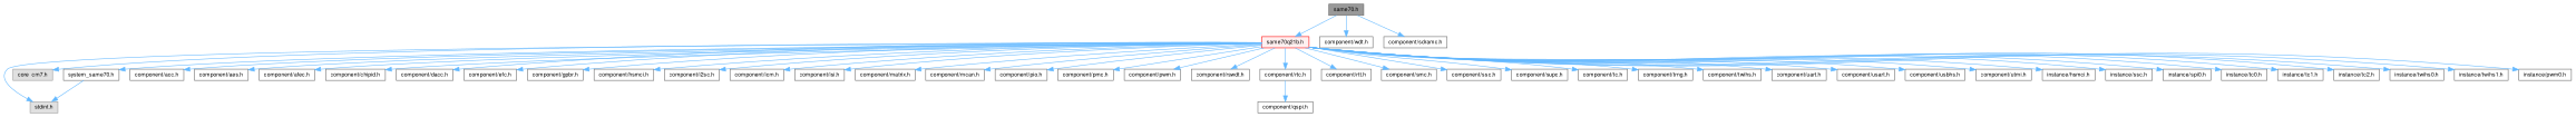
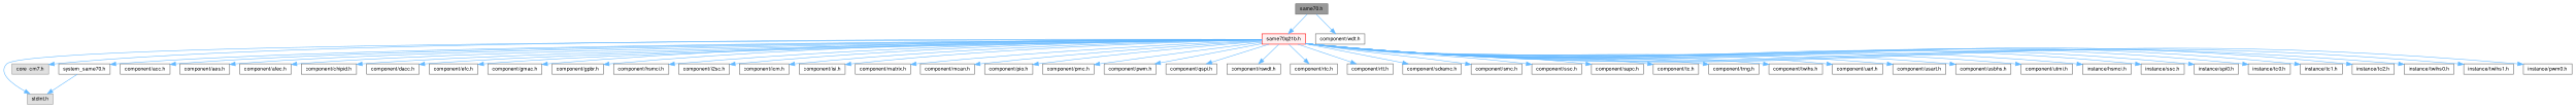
  digraph {
    node [color=grey40 fillcolor=white fontname=FreeSans fontsize=10 shape=box style=filled]
    edge [color=steelblue1 fontname=FreeSans fontsize=10 labelfontname=FreeSans labelfontsize=10 style=solid]
    n1 [color=gray40 fillcolor=grey60 fontcolor=black height=0.2 label="same70.h" width=0.4]
    n2 [color=red fillcolor="#FFF0F0" height=0.2 label="same70q21b.h" width=0.4]
    n3 [height=0.2 label="component/wdt.h" width=0.4]
    n4 [color=grey60 fillcolor="#E0E0E0" height=0.2 label="stdint.h" width=0.4]
    n5 [color=grey60 fillcolor="#E0E0E0" height=0.2 label="core_cm7.h" width=0.4]
    n6 [height=0.2 label="system_same70.h" width=0.4]
    n7 [height=0.2 label="component/acc.h" width=0.4]
    n8 [height=0.2 label="component/aes.h" width=0.4]
    n9 [height=0.2 label="component/afec.h" width=0.4]
    n10 [height=0.2 label="component/chipid.h" width=0.4]
    n11 [height=0.2 label="component/dacc.h" width=0.4]
    n12 [height=0.2 label="component/efc.h" width=0.4]
+   n13 [height=0.2 label="component/gmac.h" width=0.4]
    n14 [height=0.2 label="component/gpbr.h" width=0.4]
    n15 [height=0.2 label="component/hsmci.h" width=0.4]
    n16 [height=0.2 label="component/i2sc.h" width=0.4]
    n17 [height=0.2 label="component/icm.h" width=0.4]
    n18 [height=0.2 label="component/isi.h" width=0.4]
    n19 [height=0.2 label="component/matrix.h" width=0.4]
    n20 [height=0.2 label="component/mcan.h" width=0.4]
    n21 [height=0.2 label="component/pio.h" width=0.4]
    n22 [height=0.2 label="component/pmc.h" width=0.4]
    n23 [height=0.2 label="component/pwm.h" width=0.4]
    n24 [height=0.2 label="component/qspi.h" width=0.4]
    n25 [height=0.2 label="component/rswdt.h" width=0.4]
    n26 [height=0.2 label="component/rtc.h" width=0.4]
    n27 [height=0.2 label="component/rtt.h" width=0.4]
    n28 [height=0.2 label="component/sdramc.h" width=0.4]
    n29 [height=0.2 label="component/smc.h" width=0.4]
    n30 [height=0.2 label="component/ssc.h" width=0.4]
    n31 [height=0.2 label="component/supc.h" width=0.4]
    n32 [height=0.2 label="component/tc.h" width=0.4]
    n33 [height=0.2 label="component/trng.h" width=0.4]
    n34 [height=0.2 label="component/twihs.h" width=0.4]
    n35 [height=0.2 label="component/uart.h" width=0.4]
    n36 [height=0.2 label="component/usart.h" width=0.4]
    n37 [height=0.2 label="component/usbhs.h" width=0.4]
    n38 [height=0.2 label="component/utmi.h" width=0.4]
    n39 [height=0.2 label="instance/hsmci.h" width=0.4]
    n40 [height=0.2 label="instance/ssc.h" width=0.4]
    n41 [height=0.2 label="instance/spi0.h" width=0.4]
    n42 [height=0.2 label="instance/tc0.h" width=0.4]
    n43 [height=0.2 label="instance/tc1.h" width=0.4]
    n44 [height=0.2 label="instance/tc2.h" width=0.4]
    n45 [height=0.2 label="instance/twihs0.h" width=0.4]
    n46 [height=0.2 label="instance/twihs1.h" width=0.4]
    n47 [height=0.2 label="instance/pwm0.h" width=0.4]
    n1 -> n2
    n1 -> n3
    n2 -> n4
    n2 -> n5
    n2 -> n6
    n2 -> n7
    n2 -> n8
    n2 -> n9
    n2 -> n10
    n2 -> n11
    n2 -> n12
+   n2 -> n13
    n2 -> n14
    n2 -> n15
    n2 -> n16
    n2 -> n17
    n2 -> n18
    n2 -> n19
    n2 -> n20
    n2 -> n21
    n2 -> n22
    n2 -> n23
-   n26 -> n24
+   n2 -> n24
    n2 -> n25
    n2 -> n26
    n2 -> n27
-   n1 -> n28
+   n2 -> n28
    n2 -> n29
    n2 -> n30
    n2 -> n31
    n2 -> n32
    n2 -> n33
    n2 -> n34
    n2 -> n35
    n2 -> n36
    n2 -> n37
    n2 -> n38
    n2 -> n39
    n2 -> n40
    n2 -> n41
    n2 -> n42
    n2 -> n43
    n2 -> n44
    n2 -> n45
    n2 -> n46
    n2 -> n47
    n6 -> n4
  }
